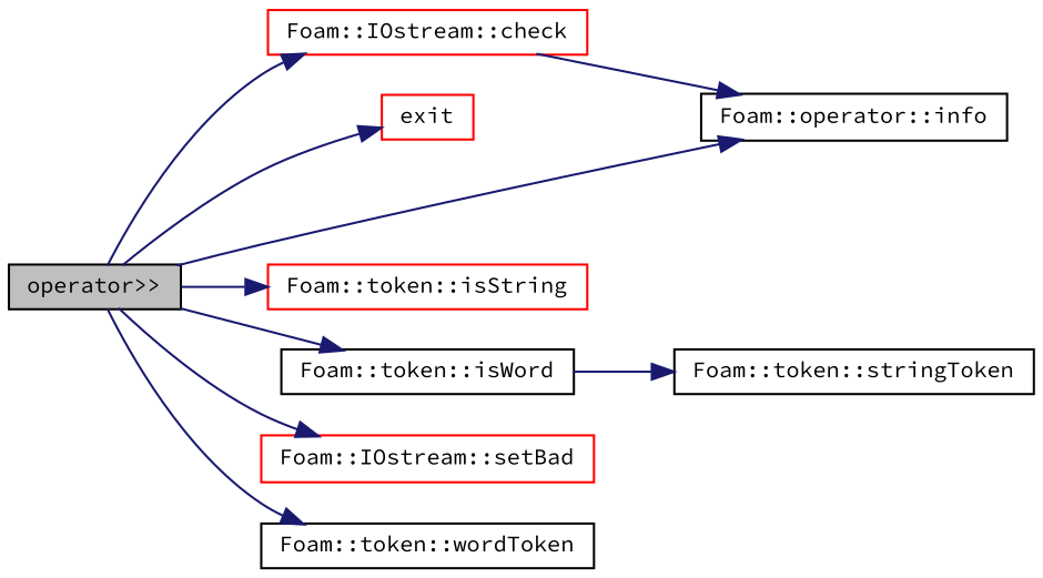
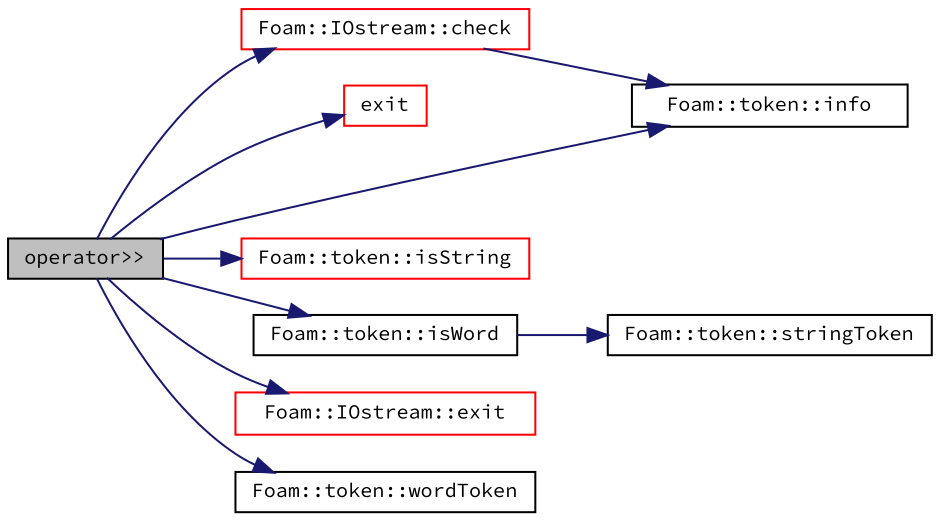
  digraph {
    fontname="Source Code Pro"
    rankdir=LR
    node [color=black fontname="Source Code Pro" fontsize=10 shape=record]
    edge [color=midnightblue fontname="Source Code Pro" fontsize=10 labelfontname=Helvetica labelfontsize=10 style=solid]
    n1 [fillcolor=grey75 fontcolor=black height=0.2 label="operator\>\>" style=filled width=0.4]
    n2 [color=red height=0.2 label="Foam::IOstream::check" width=0.4]
    n3 [color=red height=0.2 label=exit width=0.4]
-   n4 [height=0.2 label="Foam::operator::info" width=0.4]
+   n4 [height=0.2 label="Foam::token::info" width=0.4]
    n5 [color=red height=0.2 label="Foam::token::isString" width=0.4]
    n6 [height=0.2 label="Foam::token::isWord" width=0.4]
-   n7 [color=red height=0.2 label="Foam::IOstream::setBad" width=0.4]
+   n7 [color=red height=0.2 label="Foam::IOstream::exit" width=0.4]
    n8 [height=0.2 label="Foam::token::wordToken" width=0.4]
    n9 [height=0.2 label="Foam::token::stringToken" width=0.4]
    n1 -> n2
    n1 -> n3
    n1 -> n4
    n1 -> n5
    n1 -> n6
    n1 -> n7
    n1 -> n8
    n2 -> n4
    n6 -> n9
  }
